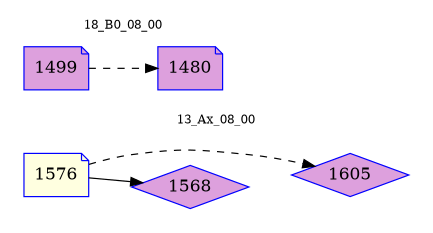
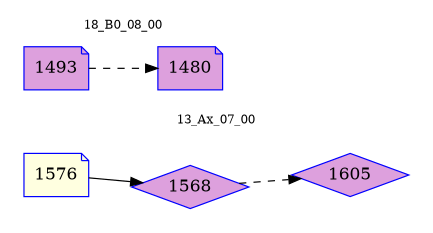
  digraph {
    rankdir=LR
    node [color=blue fillcolor=plum shape=note style=filled]
    edge [color=black style=dashed]
    n1 [fillcolor=lightyellow label=1576]
    n2 [label=1568 shape=diamond]
    n3 [label=1605 shape=diamond]
-   n4 [label=1499]
+   n4 [label=1493]
    n5 [label=1480]
    subgraph cluster_1 {
      color=white
      fontsize=10
-     label="13_Ax_08_00"
+     label="13_Ax_07_00"
      n1
      n2
      n3
    }
    subgraph cluster_2 {
      color=white
      fontsize=10
      label="18_B0_08_00"
      n4
      n5
    }
    n1 -> n2 [style=solid]
-   n1 -> n3
+   n2 -> n3
    n4 -> n5
  }
